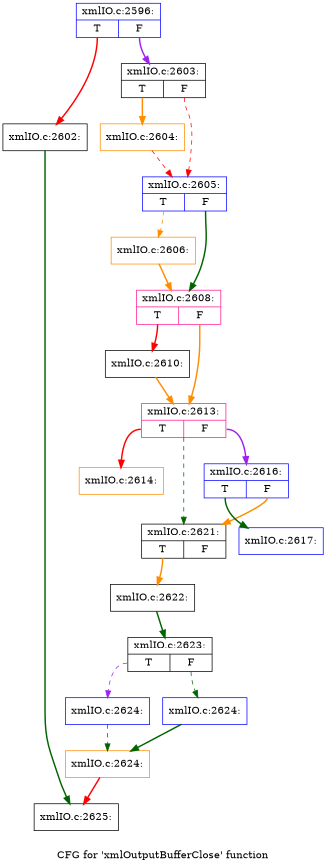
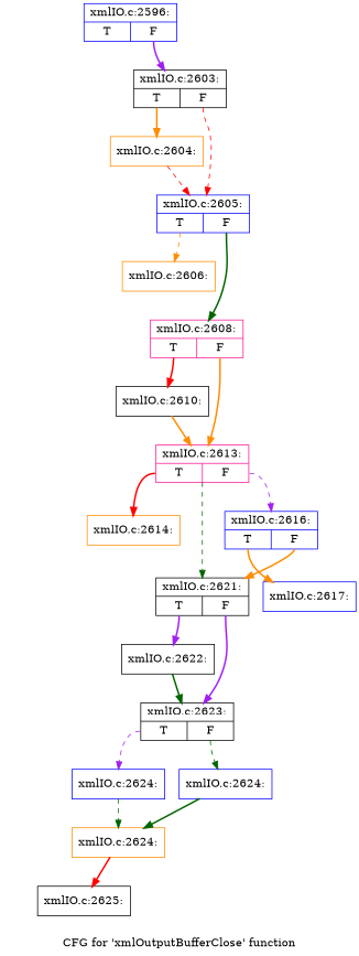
  digraph {
    label="CFG for 'xmlOutputBufferClose' function"
    node [color=black shape=record]
    edge [color=darkgreen style=bold]
    n1 [color=blue label="{xmlIO.c:2596:|{<s0>T|<s1>F}}"]
-   n2 [label="{xmlIO.c:2602:}"]
    n3 [label="{xmlIO.c:2603:|{<s0>T|<s1>F}}"]
    n4 [label="{xmlIO.c:2625:}"]
    n5 [color=darkorange label="{xmlIO.c:2604:}"]
    n6 [color=blue label="{xmlIO.c:2605:|{<s0>T|<s1>F}}"]
    n7 [color=darkorange label="{xmlIO.c:2606:}"]
    n8 [color=deeppink label="{xmlIO.c:2608:|{<s0>T|<s1>F}}"]
    n9 [label="{xmlIO.c:2610:}"]
    n10 [color=deeppink label="{xmlIO.c:2613:|{<s0>T|<s1>F}}"]
    n11 [color=darkorange label="{xmlIO.c:2614:}"]
    n12 [color=blue label="{xmlIO.c:2616:|{<s0>T|<s1>F}}"]
    n13 [label="{xmlIO.c:2621:|{<s0>T|<s1>F}}"]
    n14 [color=blue label="{xmlIO.c:2617:}"]
    n15 [label="{xmlIO.c:2622:}"]
    n16 [label="{xmlIO.c:2623:|{<s0>T|<s1>F}}"]
    n17 [color=blue label="{xmlIO.c:2624:}"]
    n18 [color=blue label="{xmlIO.c:2624:}"]
    n19 [color=darkorange label="{xmlIO.c:2624:}"]
-   n1 -> n2 [color=red tailport=s0]
    n1 -> n3 [color=purple tailport=s1]
-   n2 -> n4
    n3 -> n5 [color=darkorange tailport=s0]
    n3 -> n6 [color=red style=dashed tailport=s1]
    n5 -> n6 [color=red style=dashed]
    n6 -> n7 [color=darkorange style=dashed tailport=s0]
    n6 -> n8 [tailport=s1]
-   n7 -> n8 [color=darkorange]
    n8 -> n9 [color=red tailport=s0]
    n8 -> n10 [color=darkorange tailport=s1]
    n9 -> n10 [color=darkorange]
    n10 -> n11 [color=red tailport=s0]
-   n10 -> n12 [color=purple tailport=s1]
+   n10 -> n12 [color=purple style=dashed tailport=s1]
    n10 -> n13 [style=dashed]
    n12 -> n13 [color=darkorange tailport=s1]
-   n12 -> n14 [tailport=s0]
-   n13 -> n15 [color=darkorange tailport=s0]
+   n12 -> n14 [color=darkorange tailport=s0]
+   n13 -> n15 [color=purple tailport=s0]
+   n13 -> n16 [color=purple tailport=s1]
    n15 -> n16
    n16 -> n17 [color=purple style=dashed tailport=s0]
    n16 -> n18 [style=dashed tailport=s1]
    n17 -> n19 [style=dashed]
    n18 -> n19
    n19 -> n4 [color=red]
  }
